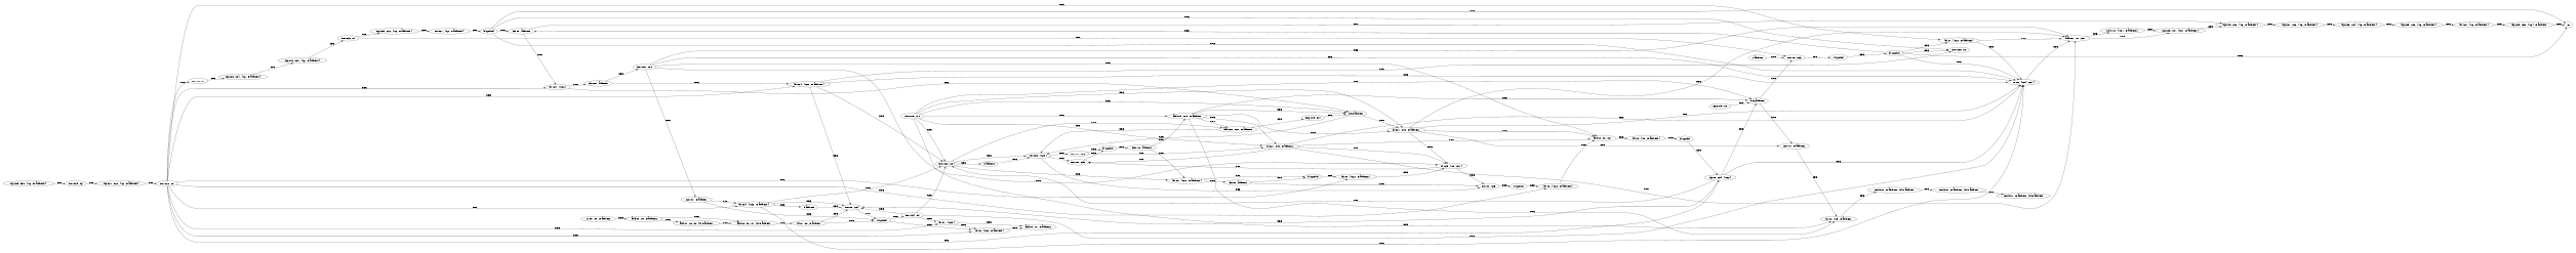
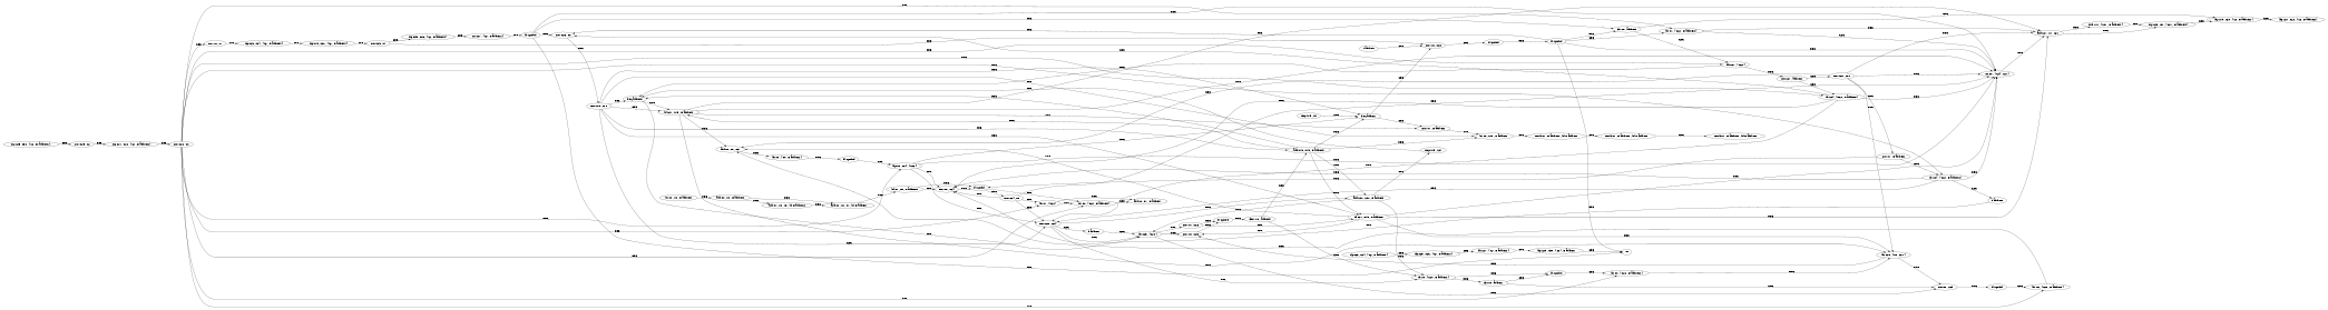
  digraph {
    rankdir=LR
    n1 [label="stp x29 , x30 , [ sp , #- address ]!"]
    n2 [label="mov x29 , sp"]
    n3 [label="stp x21 , x22 , [ sp , # address ]"]
    n4 [label="mov x22 , x0"]
    n5 [label="mov x0 , x1"]
    n6 [label="ldr x27 , [ x22 ]"]
    n7 [label="ldr x24 , [ x22 , # address ]"]
    n8 [label="ldr x24 , [ x22 , # address ]"]
    n9 [label="ldr x1 , [ x22 ]"]
    n10 [label="str x0 , [ x22 , # address ]"]
    n11 [label="ldr x1 , [ x22 , # address ]"]
    n12 [label="ldr x0 , [ x22 , # address ]"]
    n13 [label="ldp x0 , x24 , [ x22 ]"]
    n14 [label="ldr x0 , [ x22 , # address ]"]
    n15 [label="stp x23 , x24 , [ sp , # address ]"]
    n16 [label="cbz x27 , address"]
    n17 [label="b.eq address"]
    n18 [label="mov x26 , x0"]
    n19 [label="str x0 , [ x24 , x21 ]"]
    n20 [label="mov x0 , x24"]
    n21 [label="mov x20 , x24"]
    n22 [label="b address"]
    n23 [label="add x0 , x1 , # address"]
    n24 [label="add x21 , x1 , x21"]
    n25 [label="add x0 , x0 , x21"]
    n26 [label="b.eq address"]
    n27 [label="ldr x25 , [ x0 , x21 ]"]
    n28 [label="stp x19 , x20 , [ sp , # address ]"]
    n29 [label="mov x23 , x1"]
    n30 [label="stp x25 , x26 , [ sp , # address ]"]
    n31 [label="mov x0 , x23"]
    n32 [label="str x27 , [ sp , # address ]"]
    n33 [label="bl symbol"]
    n34 [label="stp x23 , xzr , [ x21 , # address ]"]
    n35 [label="ldp x19 , x20 , [ sp , # address ]"]
    n36 [label="bl symbol"]
    n37 [label="cbz x0 , address"]
    n38 [label=ret]
    n39 [label="mov x19 , # 0"]
    n40 [label="ldp x21 , x22 , [ sp , # address ]"]
    n41 [label="ldp x23 , x24 , [ sp , # address ]"]
    n42 [label="mov x21 , # 0"]
    n43 [label="lsl x21 , x19 , # address"]
    n44 [label="ldr x25 , [ x20 ]"]
    n45 [label="ldp x25 , x26 , [ sp , # address ]"]
    n46 [label="ldr x27 , [ sp , # address ]"]
    n47 [label="ldp x29 , x30 , [ sp ] , # address"]
    n48 [label="mov x1 , # address"]
    n49 [label="bl symbol"]
    n50 [label="strb wzr , [ x21 , # address ]"]
    n51 [label="ldr x0 , [ x0 , # address ]"]
    n52 [label="mov x0 , x25"]
    n53 [label="mov x0 , x25"]
    n54 [label="b address"]
    n55 [label="ldr x0 , [ x20 , # address ]"]
    n56 [label="add x20 , x20 , # address"]
    n57 [label="mov x24 , x0"]
    n58 [label="lsl x21 , x19 , # address"]
    n59 [label="add x19 , x19 , # address"]
    n60 [label="lsr x0 , x19 , # address"]
    n61 [label="mov x1 , x26"]
    n62 [label="bl symbol"]
    n63 [label="mov x1 , # address"]
    n64 [label="movk x1 , # address , lsl # address"]
    n65 [label="cbz x0 , address"]
    n66 [label="bl symbol"]
    n67 [label="cmp x19 , x27"]
    n68 [label="bl symbol"]
    n69 [label="b address"]
    n70 [label="bl symbol"]
    n71 [label="cbnz w0 , address"]
    n72 [label="bl symbol"]
    n73 [label="cmp x19 , x0"]
    n74 [label="movk x1 , # address , lsl # address"]
    n75 [label="movk x1 , # address , lsl # address"]
    n76 [label="lsr x0 , x0 , # address"]
    n77 [label="add x0 , x0 , # address"]
    n78 [label="add x1 , x0 , x0 , lsl # address"]
    n79 [label="add x0 , x0 , x1 , lsl # address"]
    n80 [label="lsl x1 , x0 , # address"]
    n1 -> n2 [label=CFG]
    n2 -> n3 [label=CFG]
    n3 -> n4 [label=CFG]
    n4 -> n5 [label=CFG]
    n4 -> n6 [label=DFG]
    n4 -> n7 [label=DFG]
    n4 -> n8 [label=DFG]
    n4 -> n9 [label=DFG]
    n4 -> n10 [label=DFG]
    n4 -> n11 [label=DFG]
    n4 -> n12 [label=DFG]
    n4 -> n13 [label=DFG]
    n4 -> n14 [label=DFG]
    n5 -> n15 [label=CFG]
    n6 -> n16 [label=DFG]
    n6 -> n17 [label=DFG]
    n7 -> n18 [label=CFG]
    n7 -> n19 [label=DFG]
    n7 -> n20 [label=DFG]
    n7 -> n21 [label=DFG]
    n8 -> n19 [label=DFG]
    n8 -> n20 [label=DFG]
    n8 -> n21 [label=DFG]
    n8 -> n22 [label=CFG]
    n9 -> n10 [label=CFG]
    n9 -> n23 [label=DFG]
    n10 -> n23 [label=CFG]
    n11 -> n19 [label=CFG]
    n11 -> n24 [label=DFG]
    n12 -> n25 [label=DFG]
    n13 -> n19 [label=DFG]
    n13 -> n20 [label=DFG]
    n13 -> n21 [label=DFG]
    n13 -> n26 [label=DFG]
    n14 -> n27 [label=DFG]
    n15 -> n28 [label=CFG]
    n16 -> n7 [label=CFG]
    n16 -> n42 [label=CFG]
    n17 -> n43 [label=CFG]
    n17 -> n44 [label=CFG]
+   n18 -> n39 [label=CFG]
    n19 -> n24 [label=CFG]
    n20 -> n49 [label=DFG]
    n21 -> n44 [label=DFG]
    n21 -> n54 [label=CFG]
    n21 -> n55 [label=DFG]
    n21 -> n56 [label=DFG]
    n22 -> n20 [label=CFG]
    n24 -> n34 [label=DFG]
    n24 -> n50 [label=DFG]
    n25 -> n51 [label=DFG]
    n26 -> n31 [label=CFG]
    n26 -> n63 [label=CFG]
    n27 -> n52 [label=DFG]
    n27 -> n53 [label=DFG]
    n28 -> n29 [label=CFG]
    n29 -> n30 [label=CFG]
    n29 -> n31 [label=DFG]
    n30 -> n32 [label=CFG]
    n31 -> n33 [label=CFG]
    n32 -> n36 [label=CFG]
    n33 -> n70 [label=DFG]
    n34 -> n35 [label=CFG]
    n35 -> n40 [label=CFG]
    n36 -> n18 [label=DFG]
    n36 -> n19 [label=DFG]
    n36 -> n37 [label=DFG]
    n36 -> n38 [label=DFG]
    n37 -> n6 [label=CFG]
    n37 -> n35 [label=CFG]
    n39 -> n17 [label=DFG]
    n39 -> n21 [label=CFG]
    n39 -> n26 [label=DFG]
    n39 -> n43 [label=DFG]
    n39 -> n58 [label=DFG]
    n39 -> n59 [label=DFG]
    n39 -> n60 [label=DFG]
-   n40 -> n41 [label=CFG]
    n41 -> n45 [label=CFG]
    n42 -> n19 [label=DFG]
    n42 -> n24 [label=DFG]
    n42 -> n25 [label=DFG]
    n42 -> n27 [label=DFG]
    n42 -> n48 [label=CFG]
    n43 -> n19 [label=DFG]
    n43 -> n24 [label=DFG]
    n43 -> n25 [label=DFG]
    n43 -> n27 [label=DFG]
    n43 -> n63 [label=CFG]
    n44 -> n52 [label=DFG]
    n44 -> n53 [label=DFG]
    n44 -> n61 [label=CFG]
    n45 -> n46 [label=CFG]
    n46 -> n47 [label=CFG]
    n47 -> n38 [label=CFG]
    n48 -> n8 [label=CFG]
    n48 -> n49 [label=DFG]
    n49 -> n10 [label=DFG]
    n49 -> n57 [label=DFG]
    n50 -> n34 [label=CFG]
    n51 -> n72 [label=DFG]
    n52 -> n62 [label=DFG]
    n53 -> n68 [label=DFG]
    n54 -> n44 [label=CFG]
    n55 -> n65 [label=DFG]
    n55 -> n66 [label=DFG]
    n56 -> n44 [label=DFG]
+   n56 -> n55 [label=DFG]
    n56 -> n67 [label=CFG]
    n57 -> n9 [label=CFG]
    n57 -> n19 [label=DFG]
    n57 -> n20 [label=DFG]
    n57 -> n21 [label=CFG]
    n58 -> n19 [label=DFG]
    n58 -> n24 [label=DFG]
    n58 -> n25 [label=DFG]
    n58 -> n27 [label=DFG]
    n58 -> n52 [label=CFG]
    n59 -> n17 [label=DFG]
    n59 -> n26 [label=DFG]
    n59 -> n43 [label=DFG]
    n59 -> n56 [label=CFG]
    n59 -> n58 [label=DFG]
    n59 -> n60 [label=DFG]
    n60 -> n64 [label=CFG]
    n61 -> n58 [label=CFG]
    n61 -> n62 [label=DFG]
    n62 -> n71 [label=DFG]
    n63 -> n60 [label=CFG]
    n64 -> n74 [label=CFG]
    n65 -> n53 [label=CFG]
    n65 -> n66 [label=CFG]
    n66 -> n14 [label=CFG]
    n67 -> n17 [label=CFG]
    n68 -> n12 [label=CFG]
    n69 -> n31 [label=CFG]
    n70 -> n11 [label=CFG]
    n70 -> n18 [label=DFG]
    n70 -> n19 [label=DFG]
    n70 -> n37 [label=DFG]
    n70 -> n38 [label=DFG]
    n71 -> n55 [label=CFG]
    n71 -> n59 [label=CFG]
    n72 -> n13 [label=CFG]
    n73 -> n26 [label=CFG]
    n74 -> n75 [label=CFG]
    n76 -> n77 [label=DFG]
    n77 -> n78 [label=DFG]
    n77 -> n79 [label=DFG]
    n78 -> n79 [label=DFG]
    n79 -> n80 [label=DFG]
    n80 -> n20 [label=CFG]
    n80 -> n49 [label=DFG]
  }
